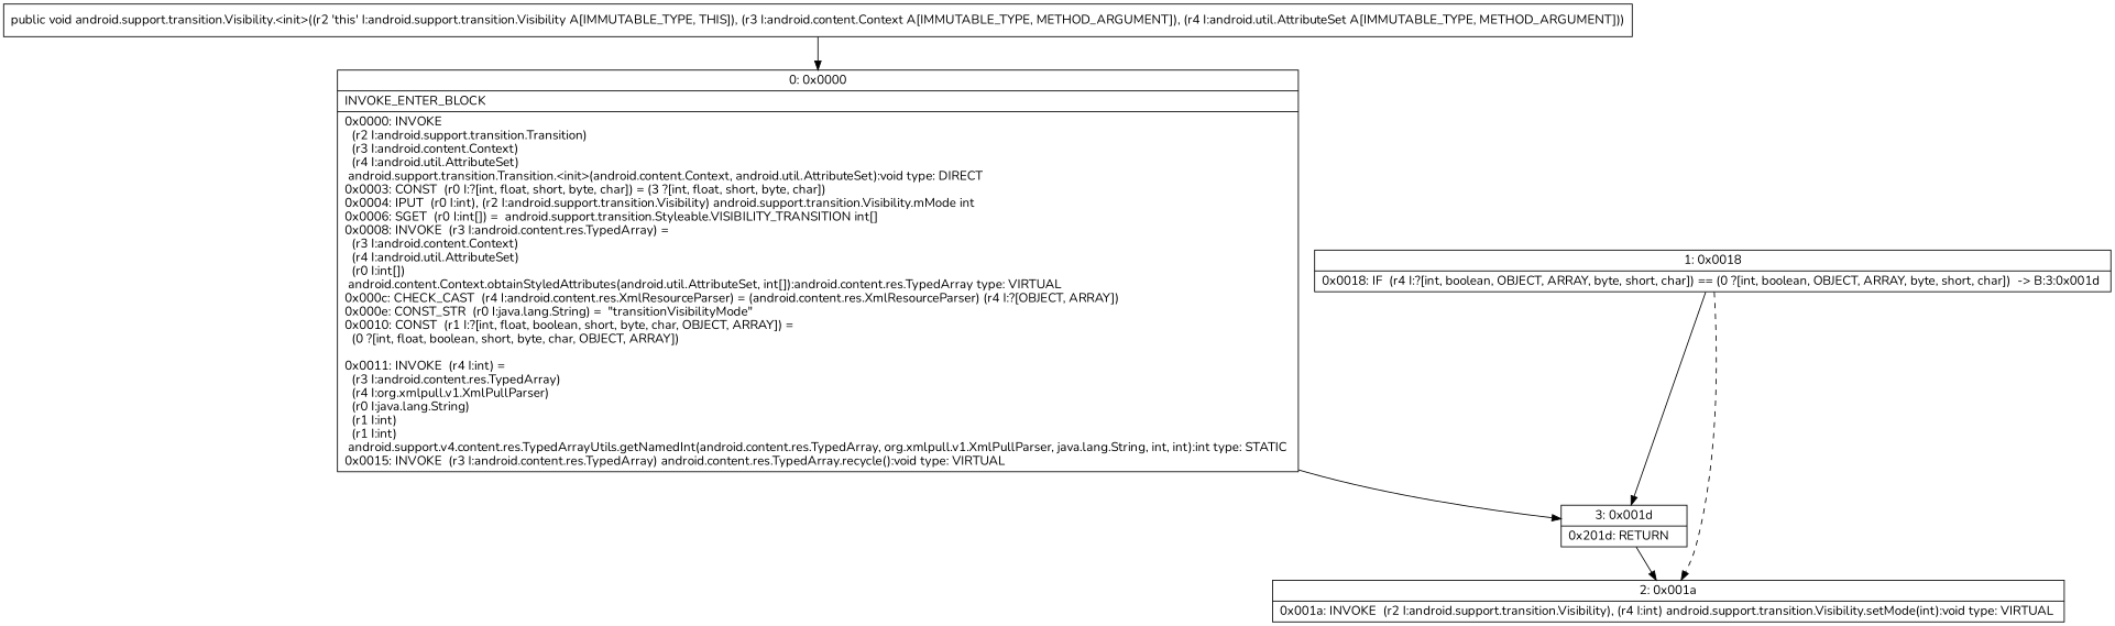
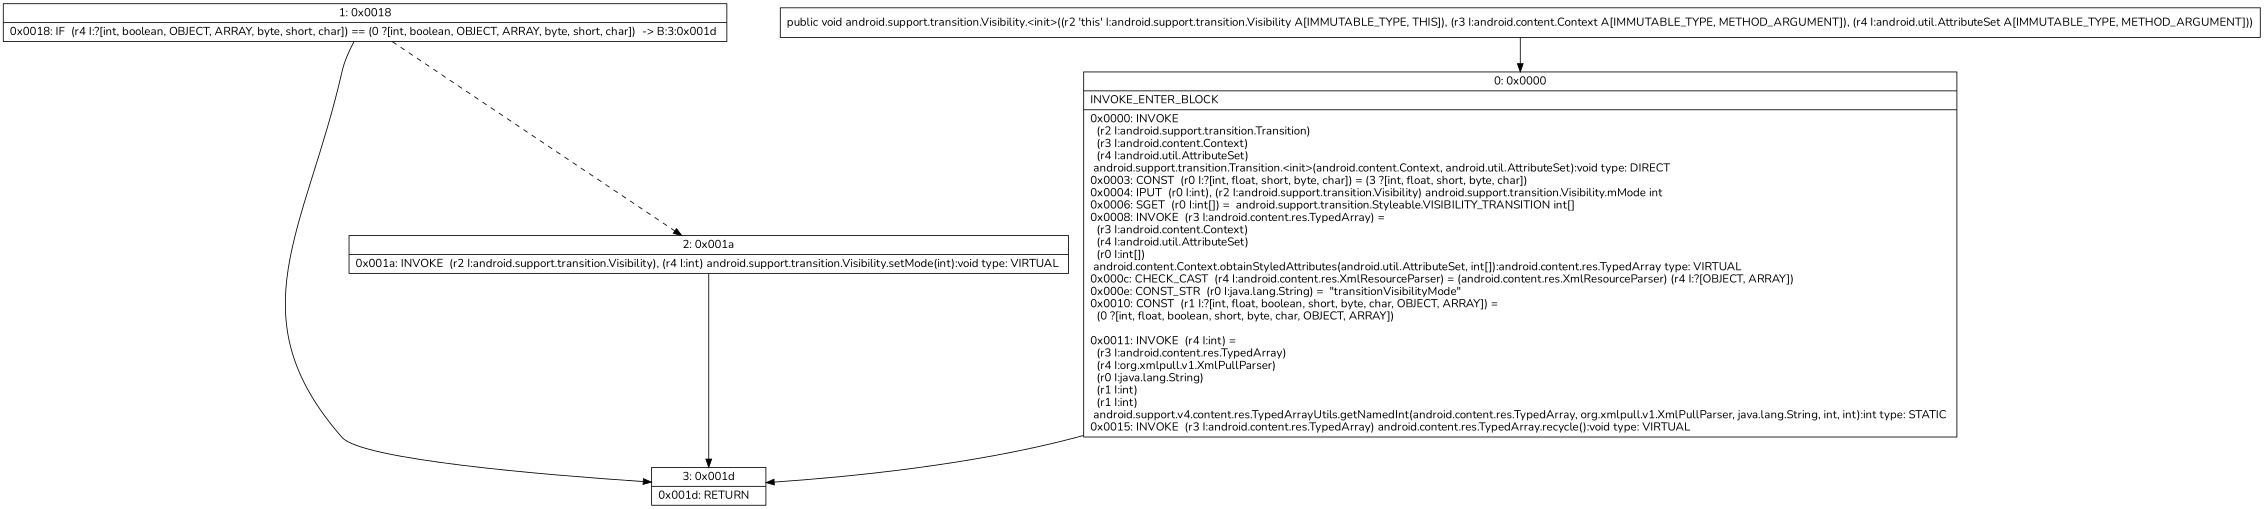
  digraph {
    fontname=Nunito
    node [fontname=Nunito shape=record]
    edge [fontname=Nunito]
    n1 [label="{0\:\ 0x0000|INVOKE_ENTER_BLOCK\l|0x0000: INVOKE  \l  (r2 I:android.support.transition.Transition)\l  (r3 I:android.content.Context)\l  (r4 I:android.util.AttributeSet)\l android.support.transition.Transition.\<init\>(android.content.Context, android.util.AttributeSet):void type: DIRECT \l0x0003: CONST  (r0 I:?[int, float, short, byte, char]) = (3 ?[int, float, short, byte, char]) \l0x0004: IPUT  (r0 I:int), (r2 I:android.support.transition.Visibility) android.support.transition.Visibility.mMode int \l0x0006: SGET  (r0 I:int[]) =  android.support.transition.Styleable.VISIBILITY_TRANSITION int[] \l0x0008: INVOKE  (r3 I:android.content.res.TypedArray) = \l  (r3 I:android.content.Context)\l  (r4 I:android.util.AttributeSet)\l  (r0 I:int[])\l android.content.Context.obtainStyledAttributes(android.util.AttributeSet, int[]):android.content.res.TypedArray type: VIRTUAL \l0x000c: CHECK_CAST  (r4 I:android.content.res.XmlResourceParser) = (android.content.res.XmlResourceParser) (r4 I:?[OBJECT, ARRAY]) \l0x000e: CONST_STR  (r0 I:java.lang.String) =  \"transitionVisibilityMode\" \l0x0010: CONST  (r1 I:?[int, float, boolean, short, byte, char, OBJECT, ARRAY]) = \l  (0 ?[int, float, boolean, short, byte, char, OBJECT, ARRAY])\l \l0x0011: INVOKE  (r4 I:int) = \l  (r3 I:android.content.res.TypedArray)\l  (r4 I:org.xmlpull.v1.XmlPullParser)\l  (r0 I:java.lang.String)\l  (r1 I:int)\l  (r1 I:int)\l android.support.v4.content.res.TypedArrayUtils.getNamedInt(android.content.res.TypedArray, org.xmlpull.v1.XmlPullParser, java.lang.String, int, int):int type: STATIC \l0x0015: INVOKE  (r3 I:android.content.res.TypedArray) android.content.res.TypedArray.recycle():void type: VIRTUAL \l}"]
-   n2 [label="{3\:\ 0x001d|0x201d: RETURN   \l}"]
+   n2 [label="{3\:\ 0x001d|0x001d: RETURN   \l}"]
    n3 [label="{1\:\ 0x0018|0x0018: IF  (r4 I:?[int, boolean, OBJECT, ARRAY, byte, short, char]) == (0 ?[int, boolean, OBJECT, ARRAY, byte, short, char])  \-\> B:3:0x001d \l}"]
    n4 [label="{2\:\ 0x001a|0x001a: INVOKE  (r2 I:android.support.transition.Visibility), (r4 I:int) android.support.transition.Visibility.setMode(int):void type: VIRTUAL \l}"]
    n5 [label="{public void android.support.transition.Visibility.\<init\>((r2 'this' I:android.support.transition.Visibility A[IMMUTABLE_TYPE, THIS]), (r3 I:android.content.Context A[IMMUTABLE_TYPE, METHOD_ARGUMENT]), (r4 I:android.util.AttributeSet A[IMMUTABLE_TYPE, METHOD_ARGUMENT])) }"]
    n1 -> n2
    n3 -> n2
    n3 -> n4 [style=dashed]
-   n2 -> n4
+   n4 -> n2
    n5 -> n1
  }
